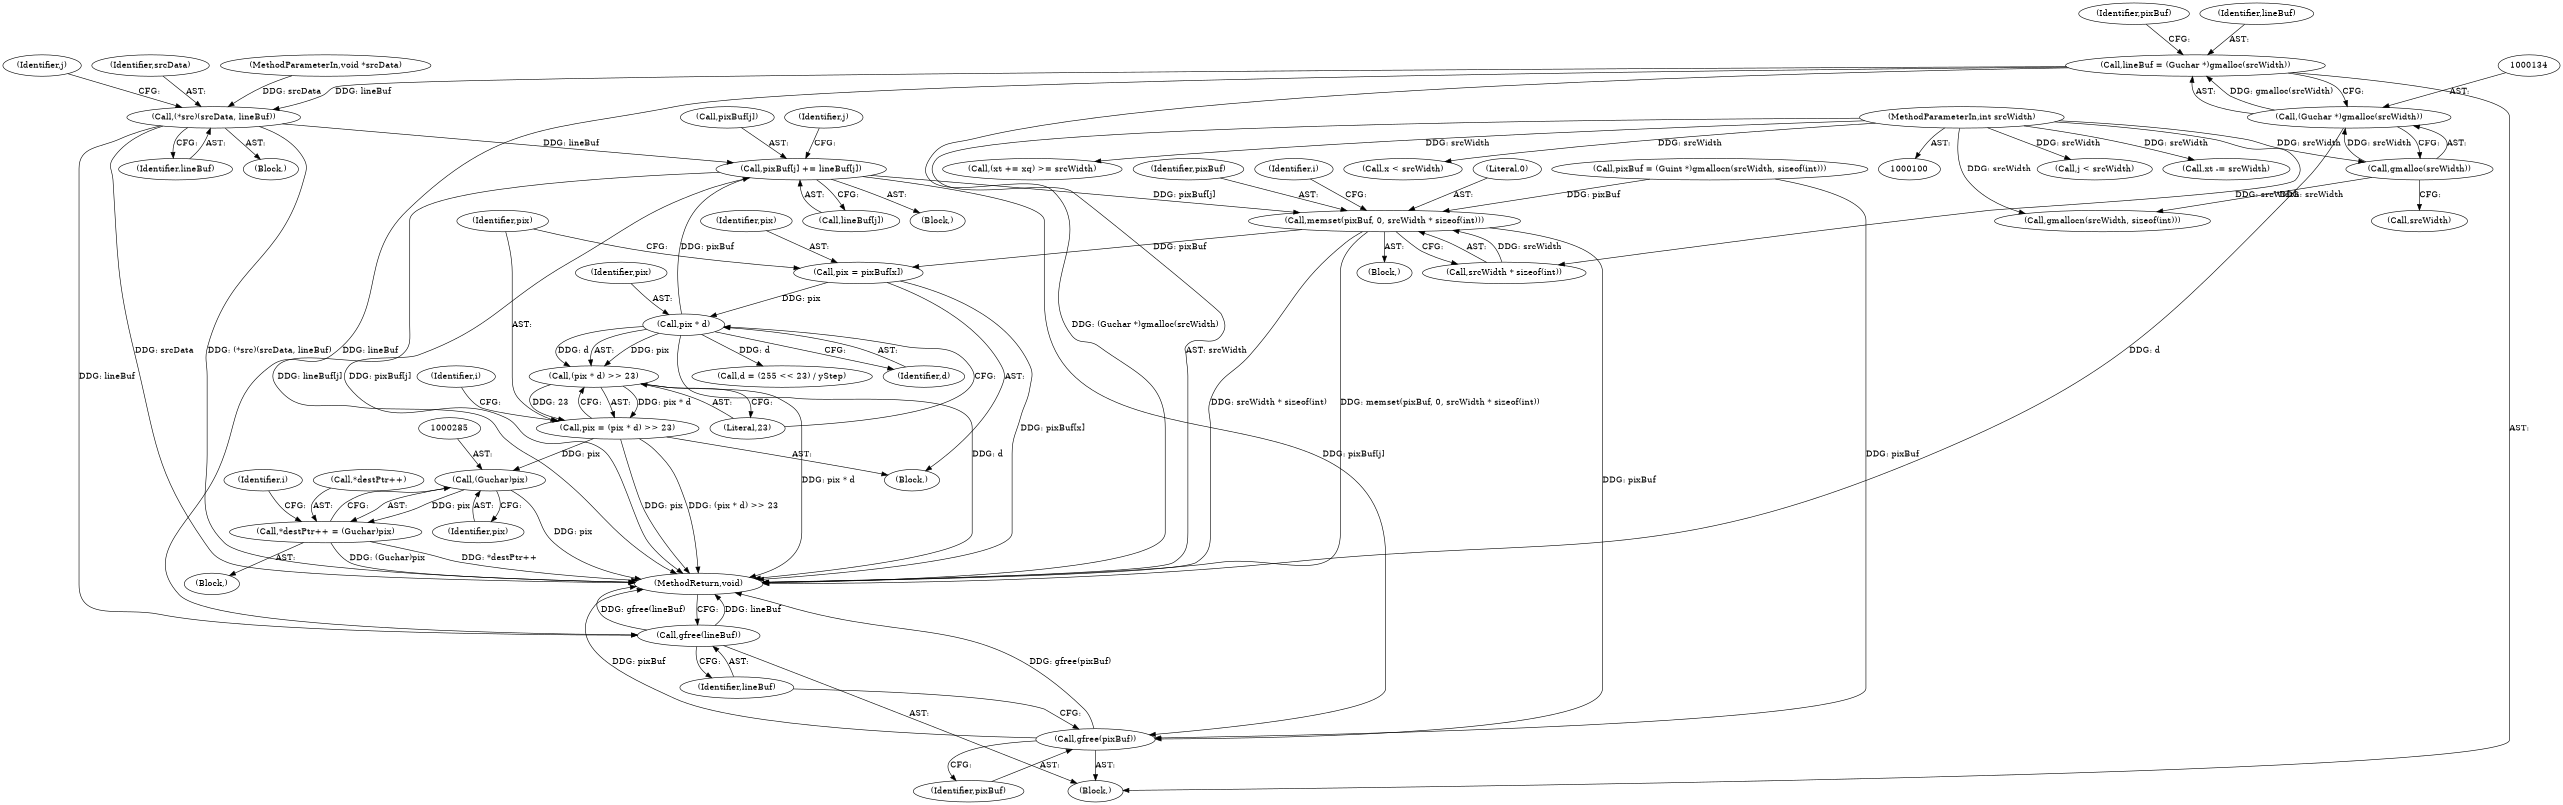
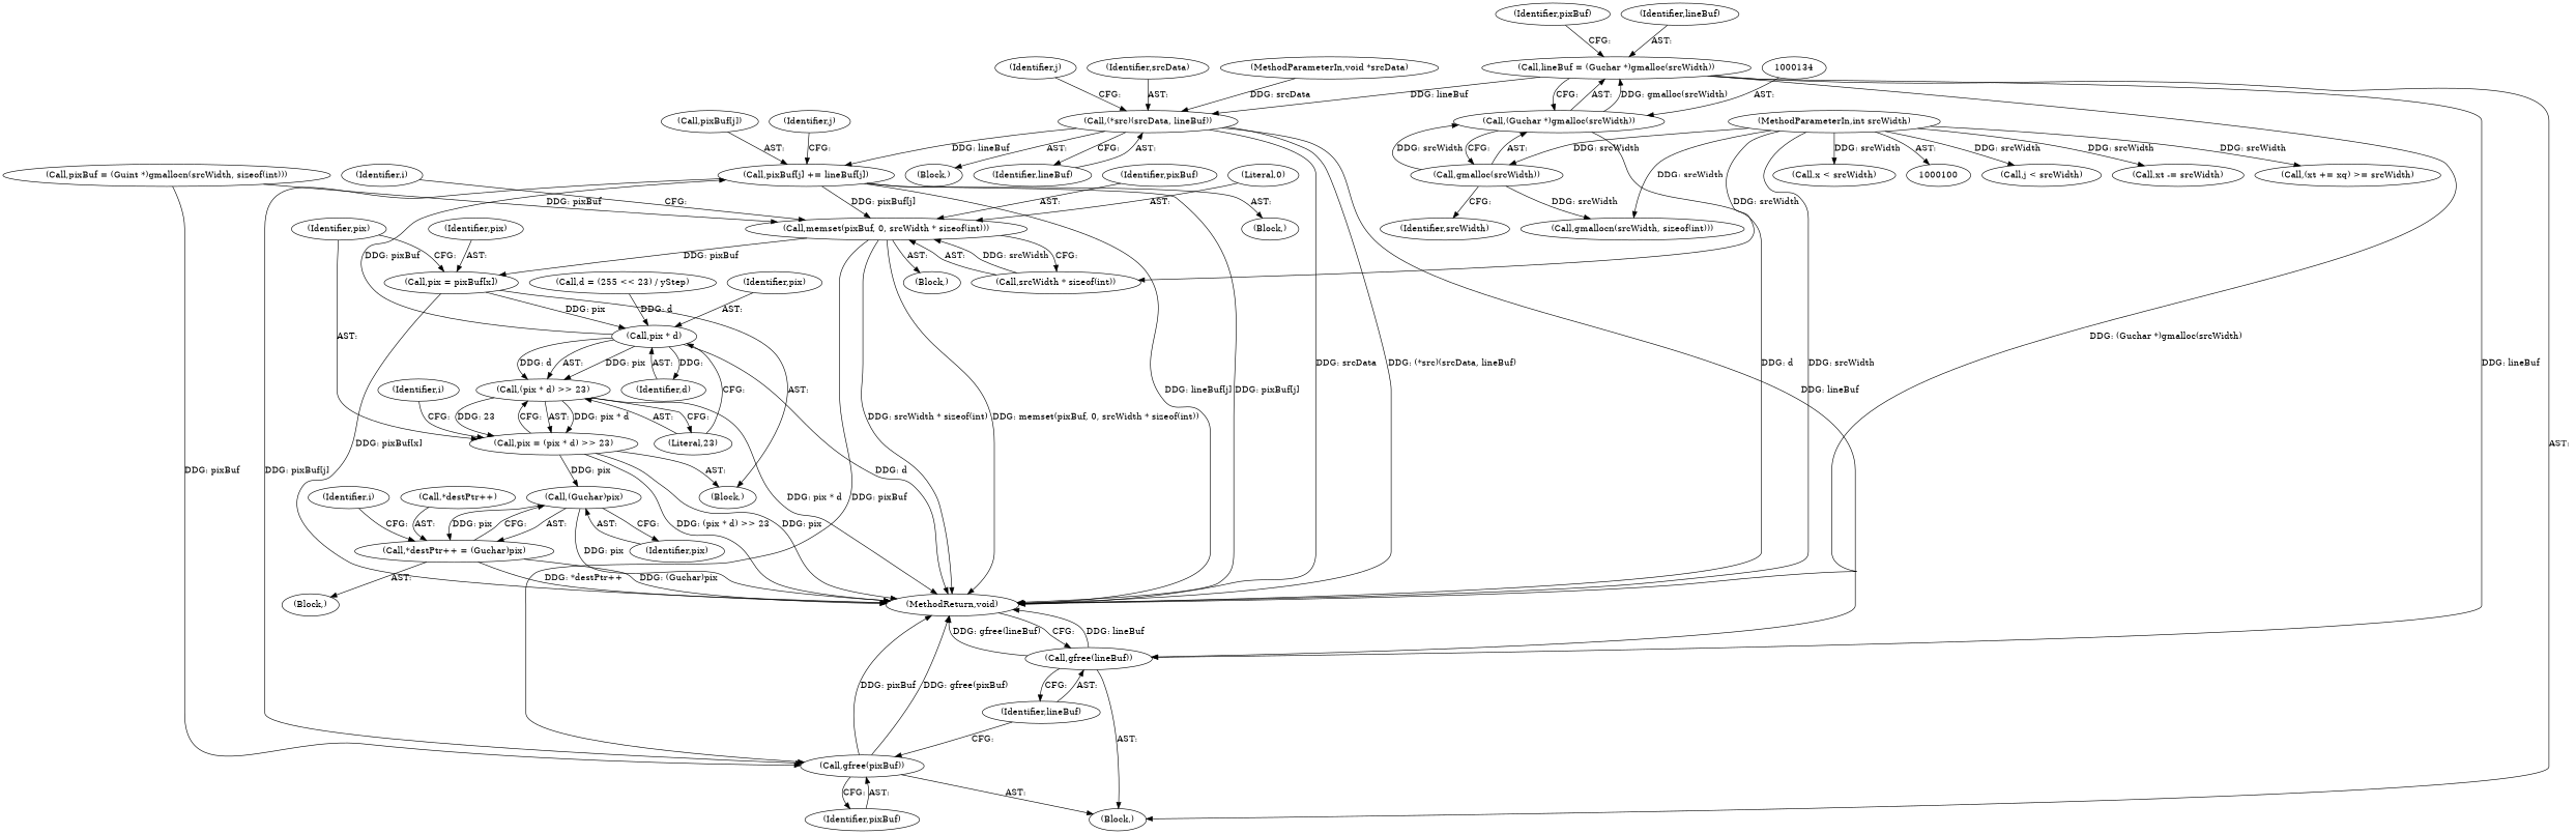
  digraph {
    n1 [label="(Call,lineBuf = (Guchar *)gmalloc(srcWidth))"]
    n2 [label="(Call,(Guchar *)gmalloc(srcWidth))"]
    n3 [label="(Call,(*src)(srcData, lineBuf))"]
    n4 [label="(Call,gfree(lineBuf))"]
    n5 [label="(Block,)"]
    n6 [label="(MethodReturn,void)"]
    n7 [label="(Call,gmalloc(srcWidth))"]
    n8 [label="(Call,pixBuf[j] += lineBuf[j])"]
    n9 [label="(Identifier,lineBuf)"]
    n10 [label="(Block,)"]
    n11 [label="(Identifier,lineBuf)"]
    n12 [label="(Call,gmallocn(srcWidth, sizeof(int)))"]
-   n13 [label="(Call,srcWidth)"]
+   n13 [label="(Identifier,srcWidth)"]
    n14 [label="(MethodParameterIn,int srcWidth)"]
    n15 [label="(Call,j < srcWidth)"]
    n16 [label="(Call,xt -= srcWidth)"]
    n17 [label="(Call,(xt += xq) >= srcWidth)"]
    n18 [label="(Call,x < srcWidth)"]
    n19 [label="(Call,srcWidth * sizeof(int))"]
    1000100
    n21 [label="(Call,memset(pixBuf, 0, srcWidth * sizeof(int)))"]
    n22 [label="(Call,gfree(pixBuf))"]
-   n23 [label="(Call,lineBuf[j])"]
    n24 [label="(Block,)"]
    n25 [label="(Call,pix = pixBuf[x])"]
    n26 [label="(Block,)"]
    n27 [label="(Identifier,pixBuf)"]
    n28 [label="(Call,pix * d)"]
    n29 [label="(Block,)"]
    n30 [label="(Call,(pix * d) >> 23)"]
    n31 [label="(Identifier,d)"]
    n32 [label="(Call,pix = (pix * d) >> 23)"]
    n33 [label="(Literal,23)"]
    n34 [label="(Call,(Guchar)pix)"]
    n35 [label="(Call,*destPtr++ = (Guchar)pix)"]
    n36 [label="(Identifier,pix)"]
    n37 [label="(Block,)"]
    n38 [label="(Identifier,pixBuf)"]
    n39 [label="(Identifier,i)"]
    n40 [label="(Identifier,pixBuf)"]
    n41 [label="(Identifier,i)"]
    n42 [label="(Identifier,j)"]
    n43 [label="(Identifier,pix)"]
    n44 [label="(Identifier,j)"]
    n45 [label="(Identifier,pix)"]
    n46 [label="(Call,*destPtr++)"]
    n47 [label="(Identifier,i)"]
    n48 [label="(Call,pixBuf = (Guint *)gmallocn(srcWidth, sizeof(int)))"]
    n49 [label="(Identifier,pix)"]
    n50 [label="(Identifier,lineBuf)"]
    n51 [label="(Call,pixBuf[j])"]
    n52 [label="(Call,d = (255 << 23) / yStep)"]
    n53 [label="(Identifier,srcData)"]
    n54 [label="(Literal,0)"]
    n55 [label="(MethodParameterIn,void *srcData)"]
    1000134
-   1000285
    n1 -> n2 [label="CFG: "]
    n1 -> n3 [label="DDG: lineBuf"]
    n1 -> n4 [label="DDG: lineBuf"]
    n1 -> n5 [label="AST: "]
    n1 -> n6 [label="DDG: (Guchar *)gmalloc(srcWidth)"]
    n2 -> n1 [label="AST: "]
    n2 -> n1 [label="DDG: gmalloc(srcWidth)"]
    n2 -> n6 [label="DDG: d"]
    n2 -> n7 [label="CFG: "]
    n3 -> n4 [label="DDG: lineBuf"]
    n3 -> n6 [label="DDG: srcData"]
    n3 -> n6 [label="DDG: (*src)(srcData, lineBuf)"]
    n3 -> n8 [label="DDG: lineBuf"]
    n3 -> n9 [label="CFG: "]
    n3 -> n10 [label="AST: "]
    n4 -> n5 [label="AST: "]
    n4 -> n6 [label="DDG: lineBuf"]
    n4 -> n6 [label="DDG: gfree(lineBuf)"]
    n4 -> n11 [label="CFG: "]
    n6 -> n4 [label="CFG: "]
    n7 -> n2 [label="AST: "]
    n7 -> n2 [label="DDG: srcWidth"]
    n7 -> n12 [label="DDG: srcWidth"]
    n7 -> n13 [label="CFG: "]
    n8 -> n6 [label="DDG: pixBuf[j]"]
    n8 -> n6 [label="DDG: lineBuf[j]"]
    n8 -> n21 [label="DDG: pixBuf[j]"]
    n8 -> n22 [label="DDG: pixBuf[j]"]
-   n8 -> n23 [label="CFG: "]
    n8 -> n24 [label="AST: "]
    n9 -> n3 [label="AST: "]
    n11 -> n4 [label="AST: "]
    n11 -> n22 [label="CFG: "]
-   n14 -> n6 [label="AST: srcWidth"]
+   n14 -> n6 [label="DDG: srcWidth"]
    n14 -> n7 [label="DDG: srcWidth"]
    n14 -> n12 [label="DDG: srcWidth"]
    n14 -> n15 [label="DDG: srcWidth"]
    n14 -> n16 [label="DDG: srcWidth"]
    n14 -> n17 [label="DDG: srcWidth"]
    n14 -> n18 [label="DDG: srcWidth"]
    n14 -> n19 [label="DDG: srcWidth"]
    n14 -> 1000100 [label="AST: "]
    n19 -> n21 [label="AST: "]
    n19 -> n21 [label="DDG: srcWidth"]
    n21 -> n6 [label="DDG: memset(pixBuf, 0, srcWidth * sizeof(int))"]
    n21 -> n6 [label="DDG: srcWidth * sizeof(int)"]
    n21 -> n19 [label="CFG: "]
    n21 -> n22 [label="DDG: pixBuf"]
    n21 -> n25 [label="DDG: pixBuf"]
    n21 -> n26 [label="AST: "]
    n22 -> n5 [label="AST: "]
    n22 -> n6 [label="DDG: gfree(pixBuf)"]
    n22 -> n6 [label="DDG: pixBuf"]
    n22 -> n27 [label="CFG: "]
-   n23 -> n8 [label="AST: "]
    n25 -> n6 [label="DDG: pixBuf[x]"]
    n25 -> n28 [label="DDG: pix"]
    n25 -> n29 [label="AST: "]
    n27 -> n22 [label="AST: "]
    n28 -> n6 [label="DDG: d"]
    n28 -> n8 [label="DDG: pixBuf"]
    n28 -> n30 [label="AST: "]
    n28 -> n30 [label="DDG: pix"]
    n28 -> n30 [label="DDG: d"]
-   n28 -> n31 [label="CFG: "]
+   n28 -> n31 [label="DDG: "]
    n30 -> n6 [label="DDG: pix * d"]
    n30 -> n32 [label="AST: "]
    n30 -> n32 [label="DDG: pix * d"]
    n30 -> n32 [label="DDG: 23"]
    n30 -> n33 [label="CFG: "]
    n31 -> n28 [label="AST: "]
    n32 -> n6 [label="DDG: (pix * d) >> 23"]
    n32 -> n6 [label="DDG: pix"]
    n32 -> n29 [label="AST: "]
    n32 -> n30 [label="CFG: "]
    n32 -> n34 [label="DDG: pix"]
    n33 -> n28 [label="CFG: "]
    n33 -> n30 [label="AST: "]
    n34 -> n6 [label="DDG: pix"]
    n34 -> n35 [label="AST: "]
    n34 -> n35 [label="DDG: pix"]
    n34 -> n36 [label="CFG: "]
    n35 -> n6 [label="DDG: (Guchar)pix"]
    n35 -> n6 [label="DDG: *destPtr++"]
    n35 -> n34 [label="CFG: "]
    n35 -> n37 [label="AST: "]
    n36 -> n34 [label="AST: "]
    n38 -> n1 [label="CFG: "]
    n39 -> n21 [label="CFG: "]
    n40 -> n21 [label="AST: "]
    n41 -> n35 [label="CFG: "]
    n42 -> n3 [label="CFG: "]
    n43 -> n25 [label="AST: "]
    n44 -> n8 [label="CFG: "]
    n45 -> n28 [label="AST: "]
    n46 -> n35 [label="AST: "]
    n47 -> n32 [label="CFG: "]
    n48 -> n21 [label="DDG: pixBuf"]
    n48 -> n22 [label="DDG: pixBuf"]
    n49 -> n25 [label="CFG: "]
    n49 -> n32 [label="AST: "]
    n50 -> n1 [label="AST: "]
    n51 -> n8 [label="AST: "]
-   n28 -> n52 [label="DDG: d"]
+   n52 -> n28 [label="DDG: d"]
    n53 -> n3 [label="AST: "]
    n54 -> n21 [label="AST: "]
    n55 -> n3 [label="DDG: srcData"]
    1000134 -> n2 [label="AST: "]
-   1000285 -> n34 [label="AST: "]
  }
